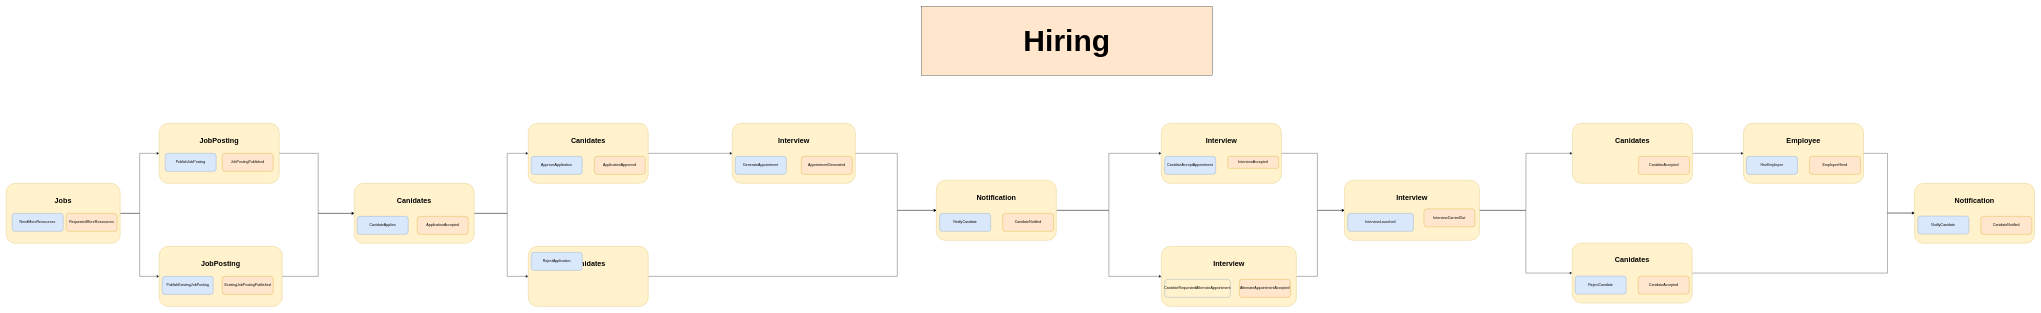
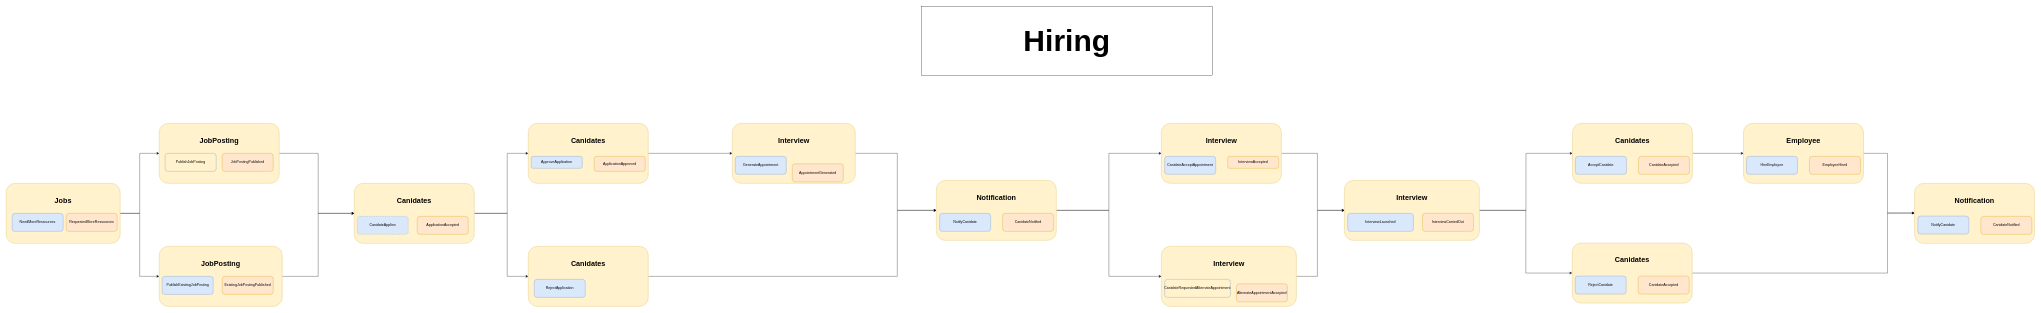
  <mxCell id="0" />
  <mxCell id="1" parent="0" />
  <mxCell id="2" style="edgeStyle=orthogonalEdgeStyle;rounded=0;orthogonalLoop=1;jettySize=auto;html=1;" edge="1" parent="1" source="4" target="8"><mxGeometry relative="1" as="geometry" /></mxCell>
  <mxCell id="3" style="edgeStyle=orthogonalEdgeStyle;rounded=0;orthogonalLoop=1;jettySize=auto;html=1;entryX=0;entryY=0.5;entryDx=0;entryDy=0;" edge="1" parent="1" source="4" target="10"><mxGeometry relative="1" as="geometry"><mxPoint x="510" y="960" as="targetPoint" /></mxGeometry></mxCell>
  <mxCell id="4" value="&lt;h1&gt;Jobs&lt;/h1&gt;&lt;div&gt;&lt;br&gt;&lt;/div&gt;&lt;div&gt;&lt;br&gt;&lt;/div&gt;&lt;div&gt;&lt;br&gt;&lt;/div&gt;&lt;div&gt;&lt;br&gt;&lt;/div&gt;&lt;div&gt;&lt;br&gt;&lt;/div&gt;&lt;div&gt;&lt;br&gt;&lt;/div&gt;" style="rounded=1;whiteSpace=wrap;html=1;fillColor=#fff2cc;strokeColor=#d6b656;" vertex="1" parent="1"><mxGeometry x="20" y="610" width="380" height="200" as="geometry" /></mxCell>
  <mxCell id="5" value="NeedMoreRessources" style="rounded=1;whiteSpace=wrap;html=1;fillColor=#dae8fc;strokeColor=#6c8ebf;" vertex="1" parent="1"><mxGeometry x="40" y="710" width="170" height="60" as="geometry" /></mxCell>
  <mxCell id="6" value="RequestedMoreRessources" style="rounded=1;whiteSpace=wrap;html=1;fillColor=#ffe6cc;strokeColor=#d79b00;" vertex="1" parent="1"><mxGeometry x="220" y="710" width="170" height="60" as="geometry" /></mxCell>
  <mxCell id="7" style="edgeStyle=orthogonalEdgeStyle;rounded=0;orthogonalLoop=1;jettySize=auto;html=1;entryX=0;entryY=0.5;entryDx=0;entryDy=0;" edge="1" parent="1" source="8" target="17"><mxGeometry relative="1" as="geometry"><Array as="points"><mxPoint x="1060" y="510" /><mxPoint x="1060" y="710" /></Array></mxGeometry></mxCell>
  <mxCell id="8" value="&lt;h1&gt;JobPosting&lt;/h1&gt;&lt;div&gt;&lt;br&gt;&lt;/div&gt;&lt;div&gt;&lt;br&gt;&lt;/div&gt;&lt;div&gt;&lt;br&gt;&lt;/div&gt;&lt;div&gt;&lt;br&gt;&lt;/div&gt;&lt;div&gt;&lt;br&gt;&lt;/div&gt;&lt;div&gt;&lt;br&gt;&lt;/div&gt;" style="rounded=1;whiteSpace=wrap;html=1;fillColor=#fff2cc;strokeColor=#d6b656;" vertex="1" parent="1"><mxGeometry x="530" y="410" width="400" height="200" as="geometry" /></mxCell>
  <mxCell id="9" style="edgeStyle=orthogonalEdgeStyle;rounded=0;orthogonalLoop=1;jettySize=auto;html=1;entryX=0;entryY=0.5;entryDx=0;entryDy=0;" edge="1" parent="1" source="10" target="17"><mxGeometry relative="1" as="geometry"><mxPoint x="1160" y="710" as="targetPoint" /><Array as="points"><mxPoint x="1060" y="920" /><mxPoint x="1060" y="710" /></Array></mxGeometry></mxCell>
  <mxCell id="10" value="&lt;h1&gt;JobPosting&lt;/h1&gt;&lt;div&gt;&lt;br&gt;&lt;/div&gt;&lt;div&gt;&lt;br&gt;&lt;/div&gt;&lt;div&gt;&lt;br&gt;&lt;/div&gt;&lt;div&gt;&lt;br&gt;&lt;/div&gt;&lt;div&gt;&lt;br&gt;&lt;/div&gt;&lt;div&gt;&lt;br&gt;&lt;/div&gt;" style="rounded=1;whiteSpace=wrap;html=1;fillColor=#fff2cc;strokeColor=#d6b656;direction=east;" vertex="1" parent="1"><mxGeometry x="530" y="820" width="410" height="200" as="geometry" /></mxCell>
  <mxCell id="11" value="PublishExistingJobPosting" style="rounded=1;whiteSpace=wrap;html=1;fillColor=#dae8fc;strokeColor=#6c8ebf;" vertex="1" parent="1"><mxGeometry x="540" y="920" width="170" height="60" as="geometry" /></mxCell>
  <mxCell id="12" value="ExistingJobPostingPublished" style="rounded=1;whiteSpace=wrap;html=1;fillColor=#ffe6cc;strokeColor=#d79b00;" vertex="1" parent="1"><mxGeometry x="740" y="920" width="170" height="60" as="geometry" /></mxCell>
- <mxCell id="13" value="PublishJobPosting" style="rounded=1;whiteSpace=wrap;html=1;fillColor=#dae8fc;strokeColor=#6c8ebf;" vertex="1" parent="1"><mxGeometry x="550" y="510" width="170" height="60" as="geometry" /></mxCell>
+ <mxCell id="13" value="PublishJobPosting" style="rounded=1;whiteSpace=wrap;html=1;fillColor=#fff2cc;strokeColor=#6c8ebf;" vertex="1" parent="1"><mxGeometry x="550" y="510" width="170" height="60" as="geometry" /></mxCell>
  <mxCell id="14" value="JobPostingPublished" style="rounded=1;whiteSpace=wrap;html=1;fillColor=#ffe6cc;strokeColor=#d79b00;" vertex="1" parent="1"><mxGeometry x="740" y="510" width="170" height="60" as="geometry" /></mxCell>
  <mxCell id="15" style="edgeStyle=orthogonalEdgeStyle;rounded=0;orthogonalLoop=1;jettySize=auto;html=1;entryX=0;entryY=0.5;entryDx=0;entryDy=0;" edge="1" parent="1" source="17" target="26"><mxGeometry relative="1" as="geometry"><mxPoint x="1690" y="490" as="targetPoint" /><Array as="points"><mxPoint x="1690" y="710" /><mxPoint x="1690" y="510" /></Array></mxGeometry></mxCell>
  <mxCell id="16" style="edgeStyle=orthogonalEdgeStyle;rounded=0;orthogonalLoop=1;jettySize=auto;html=1;entryX=0;entryY=0.5;entryDx=0;entryDy=0;" edge="1" parent="1" source="17" target="28"><mxGeometry relative="1" as="geometry"><Array as="points"><mxPoint x="1690" y="710" /><mxPoint x="1690" y="920" /></Array></mxGeometry></mxCell>
  <mxCell id="17" value="&lt;h1&gt;Canidates&lt;/h1&gt;&lt;div&gt;&lt;br&gt;&lt;/div&gt;&lt;div&gt;&lt;br&gt;&lt;/div&gt;&lt;div&gt;&lt;br&gt;&lt;/div&gt;&lt;div&gt;&lt;br&gt;&lt;/div&gt;&lt;div&gt;&lt;br&gt;&lt;/div&gt;&lt;div&gt;&lt;br&gt;&lt;/div&gt;" style="rounded=1;whiteSpace=wrap;html=1;fillColor=#fff2cc;strokeColor=#d6b656;" vertex="1" parent="1"><mxGeometry x="1180" y="610" width="400" height="200" as="geometry" /></mxCell>
- <mxCell id="18" value="CanidateApplies" style="rounded=1;whiteSpace=wrap;html=1;fillColor=#dae8fc;strokeColor=#6c8ebf;" vertex="1" parent="1"><mxGeometry x="1190" y="720" width="170" height="60" as="geometry" /></mxCell>
+ <mxCell id="18" value="CanidateApplies" style="rounded=1;whiteSpace=wrap;html=1;fillColor=#dae8fc;strokeColor=#6c8ebf;dashed=1;" vertex="1" parent="1"><mxGeometry x="1190" y="720" width="170" height="60" as="geometry" /></mxCell>
  <mxCell id="19" value="ApplicationAccepted" style="rounded=1;whiteSpace=wrap;html=1;fillColor=#ffe6cc;strokeColor=#d79b00;" vertex="1" parent="1"><mxGeometry x="1390" y="720" width="170" height="60" as="geometry" /></mxCell>
  <mxCell id="20" style="edgeStyle=orthogonalEdgeStyle;rounded=0;orthogonalLoop=1;jettySize=auto;html=1;entryX=0;entryY=0.5;entryDx=0;entryDy=0;" edge="1" parent="1" source="22" target="37"><mxGeometry relative="1" as="geometry" /></mxCell>
  <mxCell id="21" style="edgeStyle=orthogonalEdgeStyle;rounded=0;orthogonalLoop=1;jettySize=auto;html=1;entryX=0;entryY=0.5;entryDx=0;entryDy=0;" edge="1" parent="1" source="22" target="41"><mxGeometry relative="1" as="geometry" /></mxCell>
  <mxCell id="22" value="&lt;h1&gt;Notification&lt;/h1&gt;&lt;div&gt;&lt;br&gt;&lt;/div&gt;&lt;div&gt;&lt;br&gt;&lt;/div&gt;&lt;div&gt;&lt;br&gt;&lt;/div&gt;&lt;div&gt;&lt;br&gt;&lt;/div&gt;&lt;div&gt;&lt;br&gt;&lt;/div&gt;&lt;div&gt;&lt;br&gt;&lt;/div&gt;" style="rounded=1;whiteSpace=wrap;html=1;fillColor=#fff2cc;strokeColor=#d6b656;" vertex="1" parent="1"><mxGeometry x="3120" y="600" width="400" height="200" as="geometry" /></mxCell>
  <mxCell id="23" value="NotifyCanidate" style="rounded=1;whiteSpace=wrap;html=1;fillColor=#dae8fc;strokeColor=#6c8ebf;" vertex="1" parent="1"><mxGeometry x="3131" y="710" width="170" height="60" as="geometry" /></mxCell>
  <mxCell id="24" value="CanidateNotified" style="rounded=1;whiteSpace=wrap;html=1;fillColor=#ffe6cc;strokeColor=#d79b00;" vertex="1" parent="1"><mxGeometry x="3341" y="710" width="170" height="60" as="geometry" /></mxCell>
  <mxCell id="25" style="edgeStyle=orthogonalEdgeStyle;rounded=0;orthogonalLoop=1;jettySize=auto;html=1;" edge="1" parent="1" source="26"><mxGeometry relative="1" as="geometry"><mxPoint x="2440" y="510" as="targetPoint" /></mxGeometry></mxCell>
  <mxCell id="26" value="&lt;h1&gt;Canidates&lt;/h1&gt;&lt;div&gt;&lt;br&gt;&lt;/div&gt;&lt;div&gt;&lt;br&gt;&lt;/div&gt;&lt;div&gt;&lt;br&gt;&lt;/div&gt;&lt;div&gt;&lt;br&gt;&lt;/div&gt;&lt;div&gt;&lt;br&gt;&lt;/div&gt;&lt;div&gt;&lt;br&gt;&lt;/div&gt;" style="rounded=1;whiteSpace=wrap;html=1;fillColor=#fff2cc;strokeColor=#d6b656;" vertex="1" parent="1"><mxGeometry x="1760" y="410" width="400" height="200" as="geometry" /></mxCell>
  <mxCell id="27" style="edgeStyle=orthogonalEdgeStyle;rounded=0;orthogonalLoop=1;jettySize=auto;html=1;entryX=0;entryY=0.5;entryDx=0;entryDy=0;" edge="1" parent="1" source="28" target="22"><mxGeometry relative="1" as="geometry"><Array as="points"><mxPoint x="2990" y="920" /><mxPoint x="2990" y="700" /></Array></mxGeometry></mxCell>
  <mxCell id="28" value="&lt;h1&gt;Canidates&lt;/h1&gt;&lt;div&gt;&lt;br&gt;&lt;/div&gt;&lt;div&gt;&lt;br&gt;&lt;/div&gt;&lt;div&gt;&lt;br&gt;&lt;/div&gt;&lt;div&gt;&lt;br&gt;&lt;/div&gt;&lt;div&gt;&lt;br&gt;&lt;/div&gt;&lt;div&gt;&lt;br&gt;&lt;/div&gt;" style="rounded=1;whiteSpace=wrap;html=1;fillColor=#fff2cc;strokeColor=#d6b656;" vertex="1" parent="1"><mxGeometry x="1760" y="820" width="400" height="200" as="geometry" /></mxCell>
- <mxCell id="29" value="ApproveApplication" style="rounded=1;whiteSpace=wrap;html=1;fillColor=#dae8fc;strokeColor=#6c8ebf;" vertex="1" parent="1"><mxGeometry x="1770" y="520" width="170" height="60" as="geometry" /></mxCell>
- <mxCell id="30" value="ApplicationApproved" style="rounded=1;whiteSpace=wrap;html=1;fillColor=#ffe6cc;strokeColor=#d79b00;" vertex="1" parent="1"><mxGeometry x="1980" y="520" width="170" height="60" as="geometry" /></mxCell>
- <mxCell id="31" value="RejectApplication" style="rounded=1;whiteSpace=wrap;html=1;fillColor=#dae8fc;strokeColor=#6c8ebf;" vertex="1" parent="1"><mxGeometry x="1770" y="840" width="170" height="60" as="geometry" /></mxCell>
+ <mxCell id="29" value="ApproveApplication" style="rounded=1;whiteSpace=wrap;html=1;fillColor=#dae8fc;strokeColor=#6c8ebf;" vertex="1" parent="1"><mxGeometry x="1770" y="520" width="170" height="40" as="geometry" /></mxCell>
+ <mxCell id="30" value="ApplicationApproved" style="rounded=1;whiteSpace=wrap;html=1;fillColor=#ffe6cc;strokeColor=#d79b00;" vertex="1" parent="1"><mxGeometry x="1980" y="520" width="170" height="50" as="geometry" /></mxCell>
+ <mxCell id="31" value="RejectApplication" style="rounded=1;whiteSpace=wrap;html=1;fillColor=#dae8fc;strokeColor=#6c8ebf;" vertex="1" parent="1"><mxGeometry x="1780" y="930" width="170" height="60" as="geometry" /></mxCell>
  <mxCell id="32" style="edgeStyle=orthogonalEdgeStyle;rounded=0;orthogonalLoop=1;jettySize=auto;html=1;entryX=0;entryY=0.5;entryDx=0;entryDy=0;" edge="1" parent="1" source="33" target="22"><mxGeometry relative="1" as="geometry"><Array as="points"><mxPoint x="2990" y="510" /><mxPoint x="2990" y="700" /></Array></mxGeometry></mxCell>
  <mxCell id="33" value="&lt;h1&gt;Interview&lt;/h1&gt;&lt;div&gt;&lt;br&gt;&lt;/div&gt;&lt;div&gt;&lt;br&gt;&lt;/div&gt;&lt;div&gt;&lt;br&gt;&lt;/div&gt;&lt;div&gt;&lt;br&gt;&lt;/div&gt;&lt;div&gt;&lt;br&gt;&lt;/div&gt;&lt;div&gt;&lt;br&gt;&lt;/div&gt;" style="rounded=1;whiteSpace=wrap;html=1;fillColor=#fff2cc;strokeColor=#d6b656;" vertex="1" parent="1"><mxGeometry x="2440" y="410" width="410" height="200" as="geometry" /></mxCell>
  <mxCell id="34" value="GenerateAppointment" style="rounded=1;whiteSpace=wrap;html=1;fillColor=#dae8fc;strokeColor=#6c8ebf;" vertex="1" parent="1"><mxGeometry x="2450" y="520" width="170" height="60" as="geometry" /></mxCell>
- <mxCell id="35" value="AppointmentGenerated" style="rounded=1;whiteSpace=wrap;html=1;fillColor=#ffe6cc;strokeColor=#d79b00;" vertex="1" parent="1"><mxGeometry x="2670" y="520" width="170" height="60" as="geometry" /></mxCell>
+ <mxCell id="35" value="AppointmentGenerated" style="rounded=1;whiteSpace=wrap;html=1;fillColor=#ffe6cc;strokeColor=#d79b00;" vertex="1" parent="1"><mxGeometry x="2640" y="545" width="170" height="60" as="geometry" /></mxCell>
  <mxCell id="36" style="edgeStyle=orthogonalEdgeStyle;rounded=0;orthogonalLoop=1;jettySize=auto;html=1;entryX=0;entryY=0.5;entryDx=0;entryDy=0;" edge="1" parent="1" source="37" target="46"><mxGeometry relative="1" as="geometry"><Array as="points"><mxPoint x="4390" y="510" /><mxPoint x="4390" y="700" /></Array></mxGeometry></mxCell>
  <mxCell id="37" value="&lt;h1&gt;Interview&lt;/h1&gt;&lt;div&gt;&lt;br&gt;&lt;/div&gt;&lt;div&gt;&lt;br&gt;&lt;/div&gt;&lt;div&gt;&lt;br&gt;&lt;/div&gt;&lt;div&gt;&lt;br&gt;&lt;/div&gt;&lt;div&gt;&lt;br&gt;&lt;/div&gt;&lt;div&gt;&lt;br&gt;&lt;/div&gt;" style="rounded=1;whiteSpace=wrap;html=1;fillColor=#fff2cc;strokeColor=#d6b656;" vertex="1" parent="1"><mxGeometry x="3870" y="410" width="400" height="200" as="geometry" /></mxCell>
  <mxCell id="38" value="CanidateAcceptAppointment" style="rounded=1;whiteSpace=wrap;html=1;fillColor=#dae8fc;strokeColor=#6c8ebf;" vertex="1" parent="1"><mxGeometry x="3881" y="520" width="170" height="60" as="geometry" /></mxCell>
  <mxCell id="39" value="InterviewAccepted" style="rounded=1;whiteSpace=wrap;html=1;fillColor=#ffe6cc;strokeColor=#d79b00;" vertex="1" parent="1"><mxGeometry x="4091" y="520" width="170" height="40" as="geometry" /></mxCell>
  <mxCell id="40" style="edgeStyle=orthogonalEdgeStyle;rounded=0;orthogonalLoop=1;jettySize=auto;html=1;entryX=0;entryY=0.5;entryDx=0;entryDy=0;" edge="1" parent="1" source="41" target="46"><mxGeometry relative="1" as="geometry"><Array as="points"><mxPoint x="4390" y="920" /><mxPoint x="4390" y="700" /></Array></mxGeometry></mxCell>
  <mxCell id="41" value="&lt;h1&gt;Interview&lt;/h1&gt;&lt;div&gt;&lt;br&gt;&lt;/div&gt;&lt;div&gt;&lt;br&gt;&lt;/div&gt;&lt;div&gt;&lt;br&gt;&lt;/div&gt;&lt;div&gt;&lt;br&gt;&lt;/div&gt;&lt;div&gt;&lt;br&gt;&lt;/div&gt;&lt;div&gt;&lt;br&gt;&lt;/div&gt;" style="rounded=1;whiteSpace=wrap;html=1;fillColor=#fff2cc;strokeColor=#d6b656;" vertex="1" parent="1"><mxGeometry x="3870" y="820" width="450" height="200" as="geometry" /></mxCell>
  <mxCell id="42" value="CanidateRequestedAlternateAppointment" style="rounded=1;whiteSpace=wrap;html=1;fillColor=#fff2cc;strokeColor=#6c8ebf;" vertex="1" parent="1"><mxGeometry x="3881" y="930" width="219" height="60" as="geometry" /></mxCell>
- <mxCell id="43" value="AlternateAppointmentAccepted" style="rounded=1;whiteSpace=wrap;html=1;fillColor=#ffe6cc;strokeColor=#d79b00;" vertex="1" parent="1"><mxGeometry x="4130" y="930" width="170" height="60" as="geometry" /></mxCell>
+ <mxCell id="43" value="AlternateAppointmentAccepted" style="rounded=1;whiteSpace=wrap;html=1;fillColor=#ffe6cc;strokeColor=#d79b00;" vertex="1" parent="1"><mxGeometry x="4120" y="945" width="170" height="60" as="geometry" /></mxCell>
  <mxCell id="44" style="edgeStyle=orthogonalEdgeStyle;rounded=0;orthogonalLoop=1;jettySize=auto;html=1;entryX=0;entryY=0.5;entryDx=0;entryDy=0;" edge="1" parent="1" source="46" target="54"><mxGeometry relative="1" as="geometry" /></mxCell>
  <mxCell id="45" style="edgeStyle=orthogonalEdgeStyle;rounded=0;orthogonalLoop=1;jettySize=auto;html=1;" edge="1" parent="1" source="46" target="50"><mxGeometry relative="1" as="geometry" /></mxCell>
  <mxCell id="46" value="&lt;h1&gt;Interview&lt;/h1&gt;&lt;div&gt;&lt;br&gt;&lt;/div&gt;&lt;div&gt;&lt;br&gt;&lt;/div&gt;&lt;div&gt;&lt;br&gt;&lt;/div&gt;&lt;div&gt;&lt;br&gt;&lt;/div&gt;&lt;div&gt;&lt;br&gt;&lt;/div&gt;&lt;div&gt;&lt;br&gt;&lt;/div&gt;" style="rounded=1;whiteSpace=wrap;html=1;fillColor=#fff2cc;strokeColor=#d6b656;" vertex="1" parent="1"><mxGeometry x="4480" y="600" width="450" height="200" as="geometry" /></mxCell>
  <mxCell id="47" value="InterviewLaunched" style="rounded=1;whiteSpace=wrap;html=1;fillColor=#dae8fc;strokeColor=#6c8ebf;" vertex="1" parent="1"><mxGeometry x="4491" y="710" width="219" height="60" as="geometry" /></mxCell>
- <mxCell id="48" value="InterviewCarriedOut" style="rounded=1;whiteSpace=wrap;html=1;fillColor=#ffe6cc;strokeColor=#d79b00;" vertex="1" parent="1"><mxGeometry x="4745" y="695" width="170" height="60" as="geometry" /></mxCell>
+ <mxCell id="48" value="InterviewCarriedOut" style="rounded=1;whiteSpace=wrap;html=1;fillColor=#ffe6cc;strokeColor=#d79b00;" vertex="1" parent="1"><mxGeometry x="4740" y="710" width="170" height="60" as="geometry" /></mxCell>
  <mxCell id="49" style="edgeStyle=orthogonalEdgeStyle;rounded=0;orthogonalLoop=1;jettySize=auto;html=1;" edge="1" parent="1" source="50"><mxGeometry relative="1" as="geometry"><mxPoint x="5810" y="510" as="targetPoint" /></mxGeometry></mxCell>
  <mxCell id="50" value="&lt;h1&gt;Canidates&lt;/h1&gt;&lt;div&gt;&lt;br&gt;&lt;/div&gt;&lt;div&gt;&lt;br&gt;&lt;/div&gt;&lt;div&gt;&lt;br&gt;&lt;/div&gt;&lt;div&gt;&lt;br&gt;&lt;/div&gt;&lt;div&gt;&lt;br&gt;&lt;/div&gt;&lt;div&gt;&lt;br&gt;&lt;/div&gt;" style="rounded=1;whiteSpace=wrap;html=1;fillColor=#fff2cc;strokeColor=#d6b656;" vertex="1" parent="1"><mxGeometry x="5240" y="410" width="400" height="200" as="geometry" /></mxCell>
+ <mxCell id="51" value="AcceptCanidate" style="rounded=1;whiteSpace=wrap;html=1;fillColor=#dae8fc;strokeColor=#6c8ebf;" vertex="1" parent="1"><mxGeometry x="5250" y="520" width="170" height="60" as="geometry" /></mxCell>
  <mxCell id="52" value="CanidateAccepted" style="rounded=1;whiteSpace=wrap;html=1;fillColor=#ffe6cc;strokeColor=#d79b00;" vertex="1" parent="1"><mxGeometry x="5460" y="520" width="170" height="60" as="geometry" /></mxCell>
  <mxCell id="53" style="edgeStyle=orthogonalEdgeStyle;rounded=0;orthogonalLoop=1;jettySize=auto;html=1;entryX=0;entryY=0.5;entryDx=0;entryDy=0;" edge="1" parent="1" source="54"><mxGeometry relative="1" as="geometry"><mxPoint x="6380" y="709" as="targetPoint" /><Array as="points"><mxPoint x="6290" y="909" /><mxPoint x="6290" y="709" /></Array></mxGeometry></mxCell>
  <mxCell id="54" value="&lt;h1&gt;Canidates&lt;/h1&gt;&lt;div&gt;&lt;br&gt;&lt;/div&gt;&lt;div&gt;&lt;br&gt;&lt;/div&gt;&lt;div&gt;&lt;br&gt;&lt;/div&gt;&lt;div&gt;&lt;br&gt;&lt;/div&gt;&lt;div&gt;&lt;br&gt;&lt;/div&gt;&lt;div&gt;&lt;br&gt;&lt;/div&gt;" style="rounded=1;whiteSpace=wrap;html=1;fillColor=#fff2cc;strokeColor=#d6b656;" vertex="1" parent="1"><mxGeometry x="5239" y="809" width="400" height="200" as="geometry" /></mxCell>
  <mxCell id="55" value="RejectCanidate" style="rounded=1;whiteSpace=wrap;html=1;fillColor=#dae8fc;strokeColor=#6c8ebf;" vertex="1" parent="1"><mxGeometry x="5249" y="919" width="170" height="60" as="geometry" /></mxCell>
  <mxCell id="56" value="CanidateAccepted" style="rounded=1;whiteSpace=wrap;html=1;fillColor=#ffe6cc;strokeColor=#d79b00;" vertex="1" parent="1"><mxGeometry x="5459" y="919" width="170" height="60" as="geometry" /></mxCell>
  <mxCell id="57" style="edgeStyle=orthogonalEdgeStyle;rounded=0;orthogonalLoop=1;jettySize=auto;html=1;" edge="1" parent="1" source="58"><mxGeometry relative="1" as="geometry"><mxPoint x="6380" y="709" as="targetPoint" /><Array as="points"><mxPoint x="6290" y="510" /><mxPoint x="6290" y="709" /></Array></mxGeometry></mxCell>
  <mxCell id="58" value="&lt;h1&gt;Employee&lt;/h1&gt;&lt;div&gt;&lt;br&gt;&lt;/div&gt;&lt;div&gt;&lt;br&gt;&lt;/div&gt;&lt;div&gt;&lt;br&gt;&lt;/div&gt;&lt;div&gt;&lt;br&gt;&lt;/div&gt;&lt;div&gt;&lt;br&gt;&lt;/div&gt;&lt;div&gt;&lt;br&gt;&lt;/div&gt;" style="rounded=1;whiteSpace=wrap;html=1;fillColor=#fff2cc;strokeColor=#d6b656;" vertex="1" parent="1"><mxGeometry x="5810" y="410" width="400" height="200" as="geometry" /></mxCell>
  <mxCell id="59" value="HireEmployee" style="rounded=1;whiteSpace=wrap;html=1;fillColor=#dae8fc;strokeColor=#6c8ebf;" vertex="1" parent="1"><mxGeometry x="5820" y="520" width="170" height="60" as="geometry" /></mxCell>
  <mxCell id="60" value="EmployeeHired" style="rounded=1;whiteSpace=wrap;html=1;fillColor=#ffe6cc;strokeColor=#d79b00;" vertex="1" parent="1"><mxGeometry x="6030" y="520" width="170" height="60" as="geometry" /></mxCell>
  <mxCell id="61" value="&lt;h1&gt;Notification&lt;/h1&gt;&lt;div&gt;&lt;br&gt;&lt;/div&gt;&lt;div&gt;&lt;br&gt;&lt;/div&gt;&lt;div&gt;&lt;br&gt;&lt;/div&gt;&lt;div&gt;&lt;br&gt;&lt;/div&gt;&lt;div&gt;&lt;br&gt;&lt;/div&gt;&lt;div&gt;&lt;br&gt;&lt;/div&gt;" style="rounded=1;whiteSpace=wrap;html=1;fillColor=#fff2cc;strokeColor=#d6b656;" vertex="1" parent="1"><mxGeometry x="6380" y="610" width="400" height="200" as="geometry" /></mxCell>
  <mxCell id="62" value="NotifyCanidate" style="rounded=1;whiteSpace=wrap;html=1;fillColor=#dae8fc;strokeColor=#6c8ebf;" vertex="1" parent="1"><mxGeometry x="6391" y="719" width="170" height="60" as="geometry" /></mxCell>
  <mxCell id="63" value="CanidateNotified" style="rounded=1;whiteSpace=wrap;html=1;fillColor=#ffe6cc;strokeColor=#d79b00;" vertex="1" parent="1"><mxGeometry x="6601" y="720" width="170" height="60" as="geometry" /></mxCell>
- <mxCell id="64" value="&lt;h1 style=&quot;font-size: 100px;&quot;&gt;Hiring&lt;/h1&gt;" style="rounded=0;whiteSpace=wrap;html=1;fillColor=#ffe6cc;" vertex="1" parent="1"><mxGeometry x="3070" y="20" width="970" height="230" as="geometry" /></mxCell>
+ <mxCell id="64" value="&lt;h1 style=&quot;font-size: 100px;&quot;&gt;Hiring&lt;/h1&gt;" style="rounded=0;whiteSpace=wrap;html=1;" vertex="1" parent="1"><mxGeometry x="3070" y="20" width="970" height="230" as="geometry" /></mxCell>
